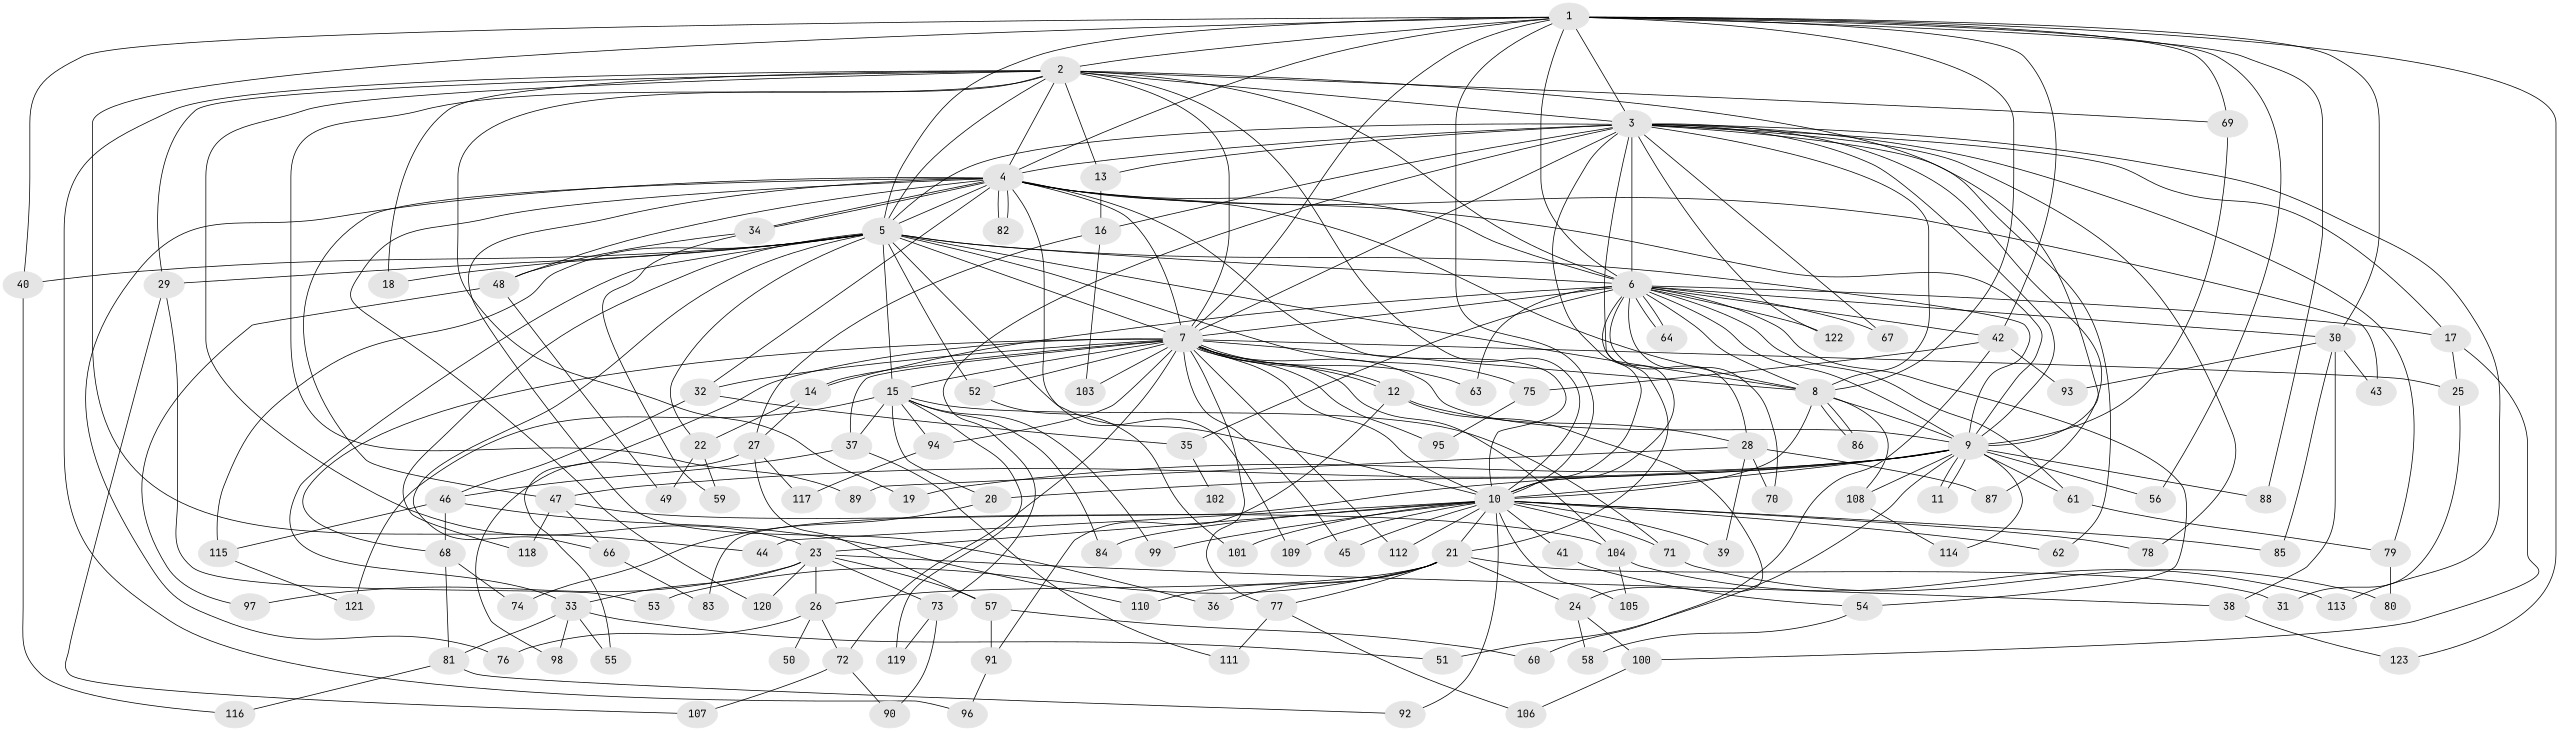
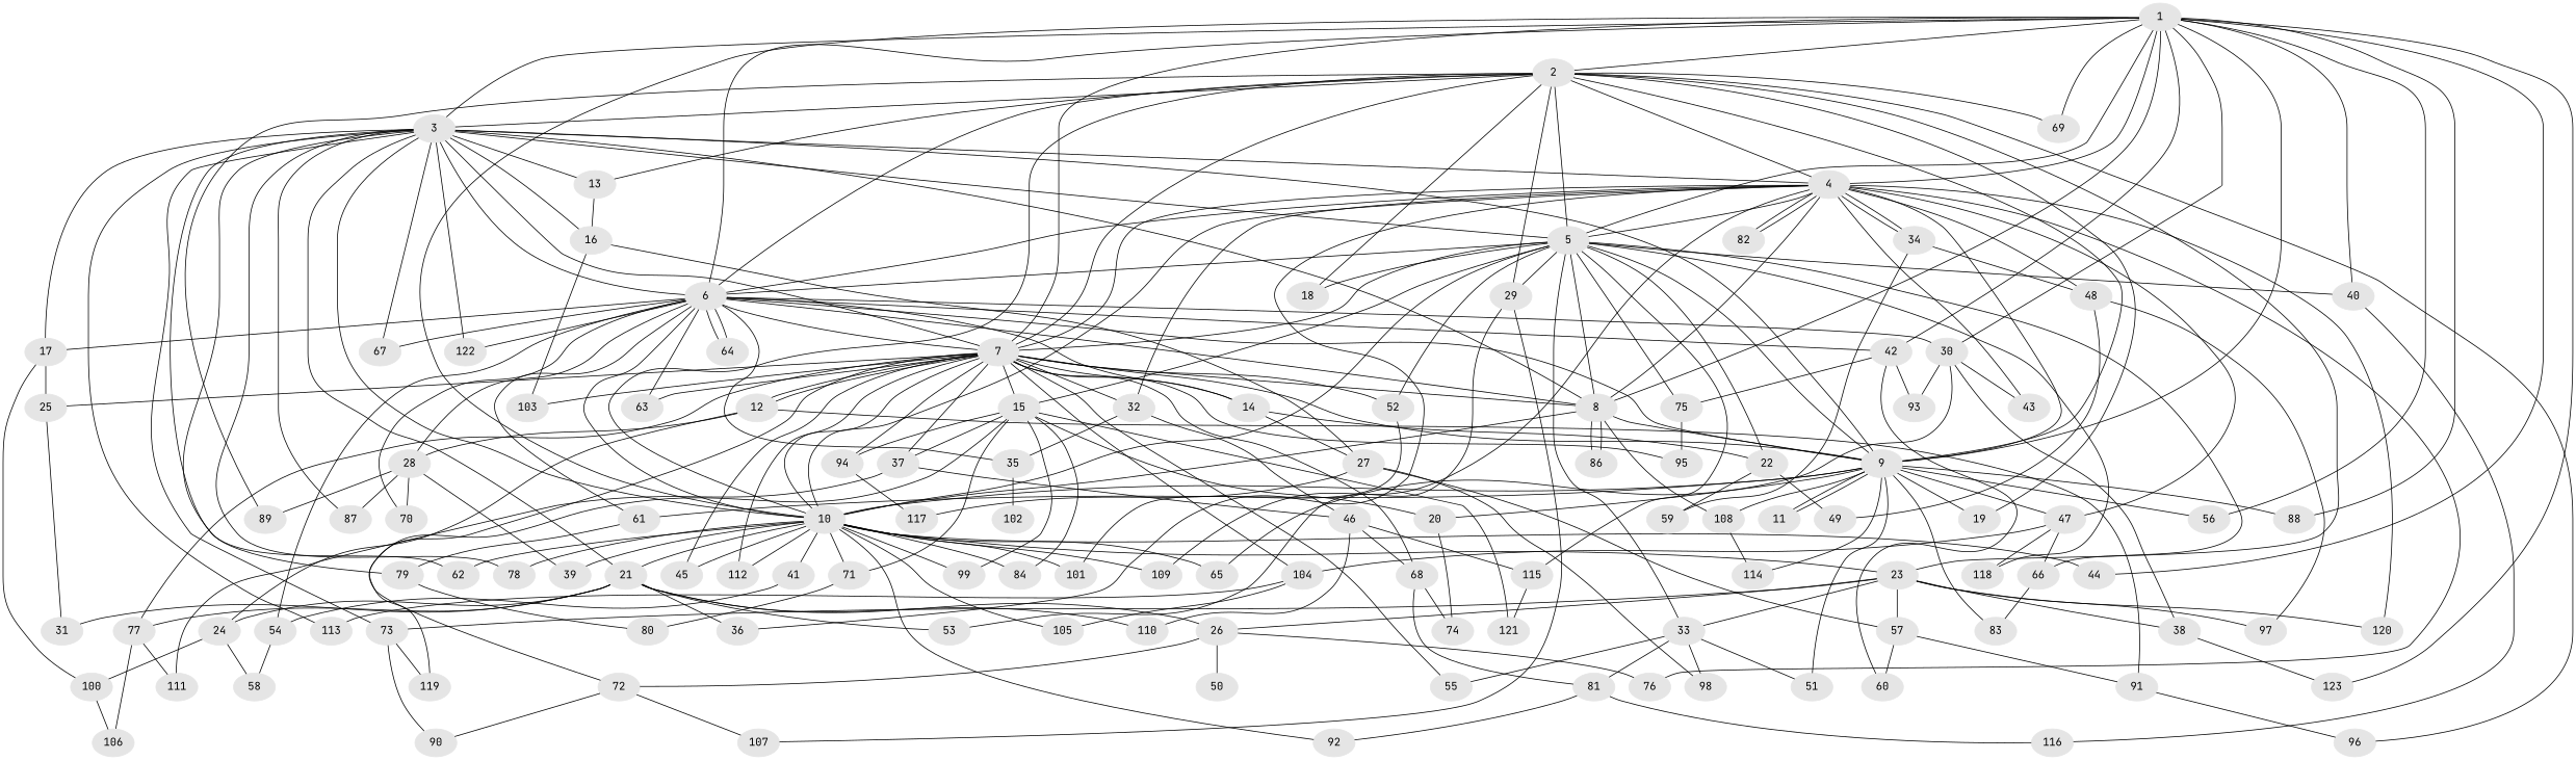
  graph {
    fontname="JetBrains Mono"
    node [color=gray90 fontname="JetBrains Mono" style=filled]
    edge [fontname="JetBrains Mono"]
    1
    2
    3
    4
    5
    6
    7
    8
    9
    10
    30
    40
    42
    44
    56
    69
    88
    123
    13
    18
    19
    23
    29
    89
    96
    16
    17
    21
    62
    67
    73
    78
    79
    87
    113
    122
    32
    34
    36
    43
    47
    48
    76
    82
    109
    120
    15
    22
    33
    52
    66
    75
    115
    118
    14
    28
    35
    54
    61
    63
    64
    70
    12
    25
    37
    45
    55
    68
    72
    77
    94
    95
    103
    104
    112
    86
    108
    11
    20
    51
    83
    114
    39
    41
-   65 [label=85]
+   65
    71
    84
    92
    99
    101
    105
    38
    93
    116
    60
    26
    57
    97
    53
    107
    27
    100
    24
    31
    110
    119
    90
    80
    46
    59
    49
    121
    98
    81
    102
    58
    91
    111
    74
    106
    117
    50
    1 -- 2
    1 -- 3
    1 -- 4
    1 -- 5
    1 -- 6
    1 -- 7
    1 -- 8
-   69 -- 9
+   1 -- 9
    1 -- 10
    1 -- 30
    1 -- 40
    1 -- 42
    1 -- 44
    1 -- 56
    1 -- 69
    1 -- 88
    1 -- 123
    2 -- 3
    2 -- 4
    2 -- 5
    2 -- 6
    2 -- 7
    2 -- 9
    2 -- 10
    2 -- 69
    2 -- 13
    2 -- 18
    2 -- 19
    2 -- 23
    2 -- 29
    2 -- 89
    2 -- 96
    3 -- 4
    3 -- 5
    3 -- 6
    3 -- 7
    3 -- 8
    3 -- 9
    3 -- 10
    3 -- 13
    3 -- 16
    3 -- 17
    3 -- 21
    3 -- 62
    3 -- 67
    3 -- 73
    3 -- 78
    3 -- 79
    3 -- 87
    3 -- 113
    3 -- 122
    4 -- 5
    4 -- 6
    4 -- 7
    4 -- 8
    4 -- 9
    4 -- 10
    4 -- 32
    4 -- 34
    4 -- 34
    4 -- 36
    4 -- 43
    4 -- 47
    4 -- 48
    4 -- 76
    4 -- 82
    4 -- 82
    4 -- 109
    4 -- 120
    5 -- 6
    5 -- 7
    5 -- 8
    5 -- 9
    5 -- 10
    5 -- 40
    5 -- 18
    5 -- 29
    5 -- 15
    5 -- 22
    5 -- 33
    5 -- 52
    5 -- 66
    5 -- 75
    5 -- 115
    5 -- 118
    6 -- 7
    6 -- 8
    6 -- 9
    6 -- 10
    6 -- 30
    6 -- 42
    6 -- 17
    6 -- 67
    6 -- 122
    6 -- 14
    6 -- 28
    6 -- 35
    6 -- 54
    6 -- 61
    6 -- 63
    6 -- 64
    6 -- 64
    6 -- 70
    7 -- 8
    7 -- 9
    7 -- 10
    7 -- 32
    7 -- 15
    7 -- 52
    7 -- 14
    7 -- 63
    7 -- 12
    7 -- 12
    7 -- 25
    7 -- 37
    7 -- 45
    7 -- 55
    7 -- 68
    7 -- 72
    7 -- 77
    7 -- 94
    7 -- 95
    7 -- 103
    7 -- 104
    7 -- 112
    8 -- 9
    8 -- 10
    8 -- 86
    8 -- 86
    8 -- 108
    9 -- 10
    9 -- 56
    9 -- 88
    9 -- 19
    9 -- 47
    9 -- 61
    9 -- 108
    9 -- 11
    9 -- 11
    9 -- 20
    9 -- 51
    9 -- 83
    9 -- 114
    10 -- 44
    10 -- 23
    10 -- 21
    10 -- 62
    10 -- 78
    10 -- 109
    10 -- 45
    10 -- 112
    10 -- 39
    10 -- 41
    10 -- 65
    10 -- 71
    10 -- 84
    10 -- 92
    10 -- 99
    10 -- 101
    10 -- 105
    30 -- 43
    30 -- 65
    30 -- 38
    30 -- 93
    40 -- 116
    42 -- 75
    42 -- 93
    42 -- 60
    13 -- 16
    23 -- 73
    23 -- 120
    23 -- 33
    23 -- 38
    23 -- 26
    23 -- 57
    23 -- 97
    29 -- 53
    29 -- 107
    16 -- 103
    16 -- 27
    17 -- 25
    17 -- 100
    21 -- 36
    21 -- 77
    21 -- 26
    21 -- 53
    21 -- 24
    21 -- 31
    21 -- 110
    73 -- 119
    73 -- 90
    79 -- 80
    32 -- 35
    32 -- 46
    34 -- 48
    34 -- 59
    47 -- 66
    47 -- 118
    47 -- 104
    48 -- 97
    48 -- 49
    15 -- 37
    15 -- 94
    15 -- 20
    15 -- 71
    15 -- 84
    15 -- 99
    15 -- 119
    15 -- 121
    22 -- 59
    22 -- 49
    33 -- 55
    33 -- 51
    33 -- 98
    33 -- 81
    52 -- 101
    66 -- 83
    75 -- 95
    115 -- 121
    14 -- 22
    14 -- 27
    28 -- 89
    28 -- 87
    28 -- 70
    28 -- 39
    35 -- 102
    54 -- 58
    61 -- 79
    12 -- 28
    12 -- 24
    12 -- 91
    25 -- 31
    37 -- 46
    37 -- 111
    68 -- 81
    68 -- 74
    72 -- 107
    72 -- 90
    77 -- 111
    77 -- 106
    94 -- 117
    104 -- 113
    104 -- 105
    108 -- 114
    20 -- 74
    41 -- 54
    71 -- 80
    38 -- 123
    26 -- 76
    26 -- 72
    26 -- 50
    57 -- 60
    57 -- 91
    27 -- 57
    27 -- 98
    27 -- 117
    100 -- 106
    24 -- 100
    24 -- 58
    46 -- 115
    46 -- 68
    46 -- 110
    81 -- 92
    81 -- 116
    91 -- 96
  }
